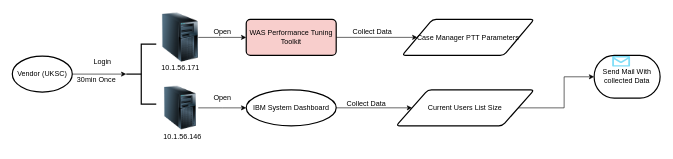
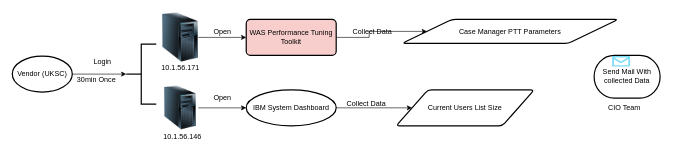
  <mxCell id="0" />
  <mxCell id="1" parent="0" />
  <mxCell id="2" value="" style="edgeStyle=orthogonalEdgeStyle;rounded=0;orthogonalLoop=1;jettySize=auto;html=1;" parent="1" source="3" target="4" edge="1"><mxGeometry relative="1" as="geometry" /></mxCell>
  <mxCell id="3" value="Vendor (UKSC)" style="strokeWidth=2;html=1;shape=mxgraph.flowchart.start_1;whiteSpace=wrap;" parent="1" vertex="1"><mxGeometry x="20" y="93" width="100" height="60" as="geometry" /></mxCell>
  <mxCell id="4" value="" style="strokeWidth=2;html=1;shape=mxgraph.flowchart.annotation_2;align=left;labelPosition=right;pointerEvents=1;" parent="1" vertex="1"><mxGeometry x="210" y="73" width="50" height="100" as="geometry" /></mxCell>
  <mxCell id="5" value="Login" style="text;html=1;align=center;verticalAlign=middle;resizable=0;points=[];autosize=1;strokeColor=none;fillColor=none;" parent="1" vertex="1"><mxGeometry x="150" y="93" width="40" height="20" as="geometry" /></mxCell>
  <mxCell id="6" value="" style="edgeStyle=orthogonalEdgeStyle;rounded=0;orthogonalLoop=1;jettySize=auto;html=1;" parent="1" source="7" target="12" edge="1"><mxGeometry relative="1" as="geometry" /></mxCell>
  <mxCell id="7" value="WAS Performance Tuning Toolkit" style="rounded=1;whiteSpace=wrap;html=1;absoluteArcSize=1;arcSize=14;strokeWidth=2;fillColor=#f8cecc;" parent="1" vertex="1"><mxGeometry x="410" y="31.75" width="150" height="60" as="geometry" /></mxCell>
  <mxCell id="8" value="" style="edgeStyle=orthogonalEdgeStyle;rounded=0;orthogonalLoop=1;jettySize=auto;html=1;" parent="1" source="9" target="11" edge="1"><mxGeometry relative="1" as="geometry" /></mxCell>
  <mxCell id="9" value="IBM System Dashboard" style="ellipse;whiteSpace=wrap;html=1;absoluteArcSize=1;arcSize=14;strokeWidth=2;" parent="1" vertex="1"><mxGeometry x="410" y="149.25" width="150" height="60" as="geometry" /></mxCell>
- <mxCell id="10" value="" style="edgeStyle=orthogonalEdgeStyle;rounded=0;orthogonalLoop=1;jettySize=auto;html=1;" parent="1" source="11" target="13" edge="1"><mxGeometry relative="1" as="geometry" /></mxCell>
  <mxCell id="11" value="Current Users List Size" style="shape=parallelogram;html=1;strokeWidth=2;perimeter=parallelogramPerimeter;whiteSpace=wrap;rounded=1;arcSize=12;size=0.23;" parent="1" vertex="1"><mxGeometry x="660" y="149.25" width="230" height="60" as="geometry" /></mxCell>
- <mxCell id="12" value="Case Manager PTT Parameters" style="shape=parallelogram;html=1;strokeWidth=2;perimeter=parallelogramPerimeter;whiteSpace=wrap;rounded=1;arcSize=12;size=0.23;" parent="1" vertex="1"><mxGeometry x="670" y="31.75" width="220" height="60" as="geometry" /></mxCell>
+ <mxCell id="12" value="Case Manager PTT Parameters" style="shape=parallelogram;html=1;strokeWidth=2;perimeter=parallelogramPerimeter;whiteSpace=wrap;rounded=1;arcSize=12;size=0.23;" parent="1" vertex="1"><mxGeometry x="670" y="31.75" width="360" height="40" as="geometry" /></mxCell>
  <mxCell id="13" value="Send Mail With collected Data" style="strokeWidth=2;html=1;shape=mxgraph.flowchart.terminator;whiteSpace=wrap;" parent="1" vertex="1"><mxGeometry x="990" y="91.75" width="110" height="71.25" as="geometry" /></mxCell>
+ <mxCell id="14" value="CIO Team" style="text;html=1;align=center;verticalAlign=middle;resizable=0;points=[];autosize=1;strokeColor=none;fillColor=none;" parent="1" vertex="1"><mxGeometry x="1005" y="169.25" width="70" height="20" as="geometry" /></mxCell>
  <mxCell id="15" value="" style="verticalLabelPosition=bottom;html=1;verticalAlign=top;align=center;strokeColor=none;fillColor=#00BEF2;shape=mxgraph.azure.message;pointerEvents=1;" parent="1" vertex="1"><mxGeometry x="1020" y="93" width="30" height="17.5" as="geometry" /></mxCell>
  <mxCell id="16" value="30min Once" style="text;html=1;align=center;verticalAlign=middle;resizable=0;points=[];autosize=1;strokeColor=none;fillColor=none;" parent="1" vertex="1"><mxGeometry x="120" y="123" width="80" height="20" as="geometry" /></mxCell>
  <mxCell id="17" value="" style="edgeStyle=orthogonalEdgeStyle;rounded=0;orthogonalLoop=1;jettySize=auto;html=1;" parent="1" source="18" target="7" edge="1"><mxGeometry relative="1" as="geometry" /></mxCell>
  <mxCell id="18" value="" style="image;html=1;image=img/lib/clip_art/computers/Server_Tower_128x128.png" parent="1" vertex="1"><mxGeometry x="270" y="20.5" width="60" height="82.5" as="geometry" /></mxCell>
  <mxCell id="19" value="10.1.56.171" style="text;html=1;align=center;verticalAlign=middle;resizable=0;points=[];autosize=1;strokeColor=none;fillColor=none;" parent="1" vertex="1"><mxGeometry x="260" y="103" width="80" height="20" as="geometry" /></mxCell>
  <mxCell id="20" value="10.1.56.146" style="text;whiteSpace=wrap;html=1;" parent="1" vertex="1"><mxGeometry x="270" y="213" width="90" height="30" as="geometry" /></mxCell>
  <mxCell id="21" value="" style="edgeStyle=orthogonalEdgeStyle;rounded=0;orthogonalLoop=1;jettySize=auto;html=1;" parent="1" source="22" target="9" edge="1"><mxGeometry relative="1" as="geometry" /></mxCell>
  <mxCell id="22" value="" style="image;html=1;image=img/lib/clip_art/computers/Server_Tower_128x128.png" parent="1" vertex="1"><mxGeometry x="270" y="143" width="60" height="72.5" as="geometry" /></mxCell>
  <mxCell id="23" value="Collect Data " style="text;html=1;align=center;verticalAlign=middle;resizable=0;points=[];autosize=1;strokeColor=none;fillColor=none;" parent="1" vertex="1"><mxGeometry x="580" y="43" width="80" height="20" as="geometry" /></mxCell>
  <mxCell id="24" value="Collect Data" style="text;html=1;align=center;verticalAlign=middle;resizable=0;points=[];autosize=1;strokeColor=none;fillColor=none;" parent="1" vertex="1"><mxGeometry x="570" y="163" width="80" height="20" as="geometry" /></mxCell>
  <mxCell id="25" value="Open" style="text;html=1;align=center;verticalAlign=middle;resizable=0;points=[];autosize=1;strokeColor=none;fillColor=none;" parent="1" vertex="1"><mxGeometry x="350" y="43" width="40" height="20" as="geometry" /></mxCell>
  <mxCell id="26" value="Open" style="text;html=1;align=center;verticalAlign=middle;resizable=0;points=[];autosize=1;strokeColor=none;fillColor=none;" parent="1" vertex="1"><mxGeometry x="350" y="153" width="40" height="20" as="geometry" /></mxCell>
